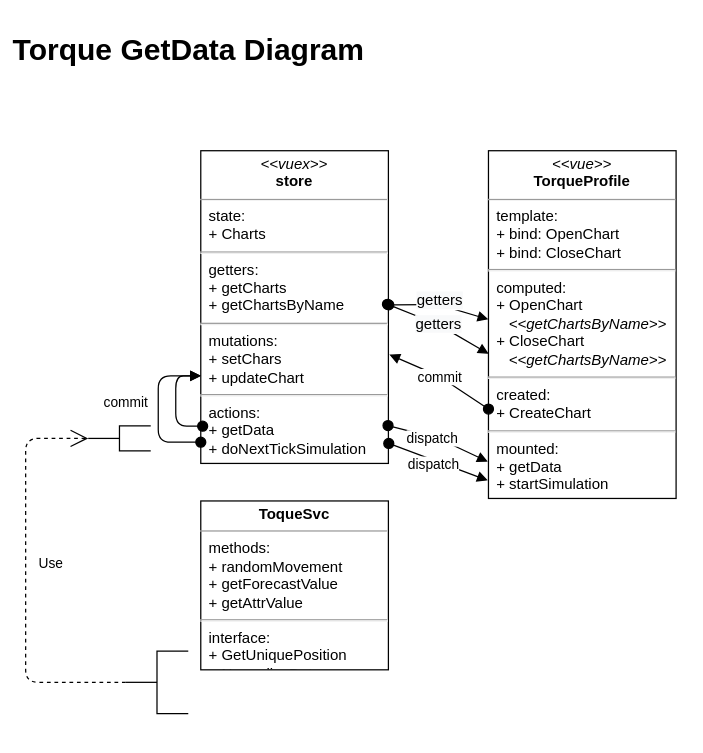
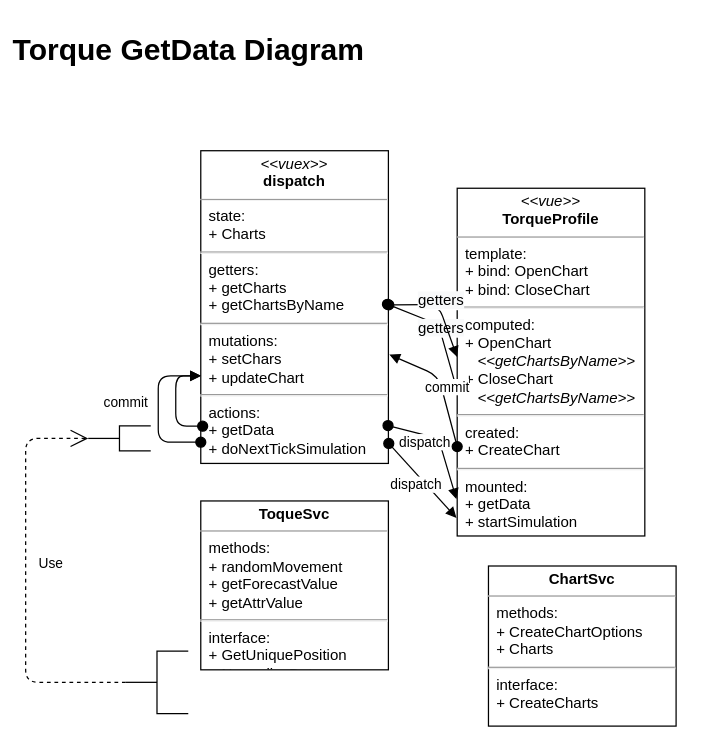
  <mxCell id="0" />
  <mxCell id="1" parent="0" />
- <mxCell id="2" value="&lt;p style=&quot;margin: 0px ; margin-top: 4px ; text-align: center&quot;&gt;&lt;i&gt;&amp;lt;&amp;lt;vuex&amp;gt;&amp;gt;&lt;/i&gt;&lt;br&gt;&lt;b&gt;store&lt;/b&gt;&lt;/p&gt;&lt;hr size=&quot;1&quot;&gt;&amp;nbsp; state:&lt;br&gt;&amp;nbsp; + Charts&lt;br&gt;&lt;hr&gt;&amp;nbsp; getters:&lt;br&gt;&amp;nbsp; + getCharts&lt;br&gt;&amp;nbsp; + getChartsByName&lt;br&gt;&lt;hr&gt;&amp;nbsp; mutations:&lt;br&gt;&amp;nbsp; + setChars&lt;br&gt;&amp;nbsp; + updateChart&lt;br&gt;&lt;hr&gt;&amp;nbsp; actions:&lt;br&gt;&amp;nbsp; + getData&lt;br&gt;&amp;nbsp; + doNextTickSimulation" style="verticalAlign=top;align=left;overflow=fill;fontSize=12;fontFamily=Helvetica;html=1;" vertex="1" parent="1"><mxGeometry x="160" y="120" width="150" height="250" as="geometry" /></mxCell>
+ <mxCell id="2" value="&lt;p style=&quot;margin: 0px ; margin-top: 4px ; text-align: center&quot;&gt;&lt;i&gt;&amp;lt;&amp;lt;vuex&amp;gt;&amp;gt;&lt;/i&gt;&lt;br&gt;&lt;b&gt;dispatch&lt;/b&gt;&lt;/p&gt;&lt;hr size=&quot;1&quot;&gt;&amp;nbsp; state:&lt;br&gt;&amp;nbsp; + Charts&lt;br&gt;&lt;hr&gt;&amp;nbsp; getters:&lt;br&gt;&amp;nbsp; + getCharts&lt;br&gt;&amp;nbsp; + getChartsByName&lt;br&gt;&lt;hr&gt;&amp;nbsp; mutations:&lt;br&gt;&amp;nbsp; + setChars&lt;br&gt;&amp;nbsp; + updateChart&lt;br&gt;&lt;hr&gt;&amp;nbsp; actions:&lt;br&gt;&amp;nbsp; + getData&lt;br&gt;&amp;nbsp; + doNextTickSimulation" style="verticalAlign=top;align=left;overflow=fill;fontSize=12;fontFamily=Helvetica;html=1;" vertex="1" parent="1"><mxGeometry x="160" y="120" width="150" height="250" as="geometry" /></mxCell>
  <mxCell id="3" value="commit" style="html=1;verticalAlign=bottom;startArrow=oval;endArrow=block;startSize=8;entryX=0.001;entryY=0.72;entryDx=0;entryDy=0;entryPerimeter=0;shadow=0;exitX=0.01;exitY=0.881;exitDx=0;exitDy=0;exitPerimeter=0;" edge="1" target="2" parent="1" source="2"><mxGeometry x="-0.473" y="-41" relative="1" as="geometry"><mxPoint x="160" y="340" as="sourcePoint" /><mxPoint x="158" y="300" as="targetPoint" /><Array as="points"><mxPoint x="140" y="340" /><mxPoint x="140" y="300" /></Array><mxPoint x="-81" y="-10" as="offset" /></mxGeometry></mxCell>
  <mxCell id="4" value="" style="html=1;verticalAlign=bottom;startArrow=oval;endArrow=block;startSize=8;exitX=0;exitY=0.932;exitDx=0;exitDy=0;exitPerimeter=0;entryX=0;entryY=0.72;entryDx=0;entryDy=0;entryPerimeter=0;" edge="1" parent="1" source="2" target="2"><mxGeometry x="0.438" y="-59" relative="1" as="geometry"><mxPoint x="160" y="353" as="sourcePoint" /><mxPoint x="160" y="300" as="targetPoint" /><Array as="points"><mxPoint x="126" y="353" /><mxPoint x="126" y="300" /></Array><mxPoint x="-56" y="-39" as="offset" /></mxGeometry></mxCell>
- <mxCell id="5" value="&lt;p style=&quot;margin: 0px ; margin-top: 4px ; text-align: center&quot;&gt;&lt;i&gt;&amp;lt;&amp;lt;vue&amp;gt;&amp;gt;&lt;/i&gt;&lt;br&gt;&lt;b&gt;TorqueProfile&lt;/b&gt;&lt;/p&gt;&lt;hr size=&quot;1&quot;&gt;&amp;nbsp; template:&lt;br&gt;&amp;nbsp; + bind: OpenChart&lt;br&gt;&amp;nbsp; + bind: CloseChart&lt;br&gt;&lt;hr&gt;&amp;nbsp; computed:&lt;br&gt;&amp;nbsp; + OpenChart&lt;br&gt;&amp;nbsp; &amp;nbsp; &amp;nbsp;&lt;i&gt;&amp;lt;&amp;lt;getChartsByName&amp;gt;&amp;gt;&lt;/i&gt;&lt;br&gt;&amp;nbsp; + CloseChart&lt;br&gt;&amp;nbsp; &amp;nbsp; &amp;nbsp;&lt;i&gt;&amp;lt;&amp;lt;getChartsByName&amp;gt;&amp;gt;&lt;/i&gt;&lt;br&gt;&lt;hr&gt;&amp;nbsp; created:&lt;br&gt;&amp;nbsp; + CreateChart&lt;br&gt;&lt;hr&gt;&amp;nbsp; mounted:&lt;br&gt;&amp;nbsp; + getData&lt;br&gt;&amp;nbsp; + startSimulation&lt;br&gt;" style="verticalAlign=top;align=left;overflow=fill;fontSize=12;fontFamily=Helvetica;html=1;" vertex="1" parent="1"><mxGeometry x="390" y="120" width="150" height="278" as="geometry" /></mxCell>
+ <mxCell id="5" value="&lt;p style=&quot;margin: 0px ; margin-top: 4px ; text-align: center&quot;&gt;&lt;i&gt;&amp;lt;&amp;lt;vue&amp;gt;&amp;gt;&lt;/i&gt;&lt;br&gt;&lt;b&gt;TorqueProfile&lt;/b&gt;&lt;/p&gt;&lt;hr size=&quot;1&quot;&gt;&amp;nbsp; template:&lt;br&gt;&amp;nbsp; + bind: OpenChart&lt;br&gt;&amp;nbsp; + bind: CloseChart&lt;br&gt;&lt;hr&gt;&amp;nbsp; computed:&lt;br&gt;&amp;nbsp; + OpenChart&lt;br&gt;&amp;nbsp; &amp;nbsp; &amp;nbsp;&lt;i&gt;&amp;lt;&amp;lt;getChartsByName&amp;gt;&amp;gt;&lt;/i&gt;&lt;br&gt;&amp;nbsp; + CloseChart&lt;br&gt;&amp;nbsp; &amp;nbsp; &amp;nbsp;&lt;i&gt;&amp;lt;&amp;lt;getChartsByName&amp;gt;&amp;gt;&lt;/i&gt;&lt;br&gt;&lt;hr&gt;&amp;nbsp; created:&lt;br&gt;&amp;nbsp; + CreateChart&lt;br&gt;&lt;hr&gt;&amp;nbsp; mounted:&lt;br&gt;&amp;nbsp; + getData&lt;br&gt;&amp;nbsp; + startSimulation&lt;br&gt;" style="verticalAlign=top;align=left;overflow=fill;fontSize=12;fontFamily=Helvetica;html=1;" vertex="1" parent="1"><mxGeometry x="365" y="150" width="150" height="278" as="geometry" /></mxCell>
  <mxCell id="6" value="" style="html=1;verticalAlign=bottom;startArrow=oval;endArrow=block;startSize=8;entryX=-0.004;entryY=0.894;entryDx=0;entryDy=0;entryPerimeter=0;exitX=0.998;exitY=0.879;exitDx=0;exitDy=0;exitPerimeter=0;" edge="1" parent="1" source="2" target="5"><mxGeometry x="0.438" y="-59" relative="1" as="geometry"><mxPoint x="319.7" y="350.75" as="sourcePoint" /><mxPoint x="380" y="243" as="targetPoint" /><Array as="points"><mxPoint x="350" y="350" /></Array><mxPoint x="-56" y="-39" as="offset" /></mxGeometry></mxCell>
  <mxCell id="7" value="dispatch" style="edgeLabel;html=1;align=center;verticalAlign=middle;resizable=0;points=[];" vertex="1" connectable="0" parent="6"><mxGeometry x="0.112" y="-7" relative="1" as="geometry"><mxPoint x="-7.21" y="-8.73" as="offset" /></mxGeometry></mxCell>
  <mxCell id="8" value="" style="html=1;verticalAlign=bottom;startArrow=oval;endArrow=block;startSize=8;entryX=-0.004;entryY=0.948;entryDx=0;entryDy=0;entryPerimeter=0;exitX=1.002;exitY=0.936;exitDx=0;exitDy=0;exitPerimeter=0;" edge="1" parent="1" source="2" target="5"><mxGeometry x="0.438" y="-59" relative="1" as="geometry"><mxPoint x="310" y="407.75" as="sourcePoint" /><mxPoint x="364.4" y="370" as="targetPoint" /><Array as="points" /><mxPoint x="-56" y="-39" as="offset" /></mxGeometry></mxCell>
  <mxCell id="9" value="dispatch" style="edgeLabel;html=1;align=center;verticalAlign=middle;resizable=0;points=[];" vertex="1" connectable="0" parent="8"><mxGeometry x="0.101" relative="1" as="geometry"><mxPoint x="-8.36" as="offset" /></mxGeometry></mxCell>
  <mxCell id="10" value="" style="html=1;verticalAlign=bottom;startArrow=oval;endArrow=block;startSize=8;entryX=0.001;entryY=0.584;entryDx=0;entryDy=0;entryPerimeter=0;exitX=0.995;exitY=0.491;exitDx=0;exitDy=0;exitPerimeter=0;" edge="1" parent="1" source="2" target="5"><mxGeometry x="0.438" y="-59" relative="1" as="geometry"><mxPoint x="311" y="240" as="sourcePoint" /><mxPoint x="364.95" y="240.65" as="targetPoint" /><Array as="points"><mxPoint x="350" y="259" /></Array><mxPoint x="-56" y="-39" as="offset" /></mxGeometry></mxCell>
  <mxCell id="11" value="&lt;span style=&quot;font-size: 12px ; text-align: left ; background-color: rgb(248 , 249 , 250)&quot;&gt;getters&lt;/span&gt;" style="edgeLabel;html=1;align=center;verticalAlign=middle;resizable=0;points=[];" vertex="1" connectable="0" parent="10"><mxGeometry x="-0.068" y="-1" relative="1" as="geometry"><mxPoint x="1.9" y="-0.32" as="offset" /></mxGeometry></mxCell>
  <mxCell id="12" value="" style="html=1;verticalAlign=bottom;startArrow=oval;endArrow=block;startSize=8;entryX=-0.001;entryY=0.485;entryDx=0;entryDy=0;entryPerimeter=0;exitX=1.002;exitY=0.493;exitDx=0;exitDy=0;exitPerimeter=0;" edge="1" parent="1" source="2" target="5"><mxGeometry x="0.438" y="-59" relative="1" as="geometry"><mxPoint x="310" y="240" as="sourcePoint" /><mxPoint x="375.3" y="251.44" as="targetPoint" /><Array as="points"><mxPoint x="350" y="243" /></Array><mxPoint x="-56" y="-39" as="offset" /></mxGeometry></mxCell>
  <mxCell id="13" value="&lt;span style=&quot;font-size: 12px ; text-align: left ; background-color: rgb(248 , 249 , 250)&quot;&gt;getters&lt;/span&gt;" style="edgeLabel;html=1;align=center;verticalAlign=middle;resizable=0;points=[];" vertex="1" connectable="0" parent="12"><mxGeometry x="-0.211" y="1" relative="1" as="geometry"><mxPoint x="7.76" y="-2.05" as="offset" /></mxGeometry></mxCell>
  <mxCell id="14" value="" style="html=1;verticalAlign=bottom;startArrow=oval;endArrow=block;startSize=8;entryX=1.005;entryY=0.652;entryDx=0;entryDy=0;entryPerimeter=0;exitX=0;exitY=0.743;exitDx=0;exitDy=0;exitPerimeter=0;" edge="1" parent="1" source="5" target="2"><mxGeometry x="0.438" y="-59" relative="1" as="geometry"><mxPoint x="399.4" y="290.782" as="sourcePoint" /><mxPoint x="319.7" y="290" as="targetPoint" /><Array as="points"><mxPoint x="350" y="300" /></Array><mxPoint x="-56" y="-39" as="offset" /></mxGeometry></mxCell>
  <mxCell id="15" value="commit" style="edgeLabel;html=1;align=center;verticalAlign=middle;resizable=0;points=[];" vertex="1" connectable="0" parent="14"><mxGeometry x="0.112" y="-7" relative="1" as="geometry"><mxPoint x="-0.45" y="7.43" as="offset" /></mxGeometry></mxCell>
+ <mxCell id="16" value="&lt;p style=&quot;margin: 0px ; margin-top: 4px ; text-align: center&quot;&gt;&lt;b&gt;ChartSvc&lt;/b&gt;&lt;/p&gt;&lt;hr size=&quot;1&quot;&gt;&amp;nbsp; methods:&lt;br&gt;&amp;nbsp; + CreateChartOptions&lt;br&gt;&amp;nbsp; + Charts&lt;br&gt;&lt;hr&gt;&amp;nbsp; interface:&lt;br&gt;&amp;nbsp; + CreateCharts" style="verticalAlign=top;align=left;overflow=fill;fontSize=12;fontFamily=Helvetica;html=1;" vertex="1" parent="1"><mxGeometry x="390" y="452" width="150" height="128" as="geometry" /></mxCell>
  <mxCell id="17" value="&lt;p style=&quot;margin: 0px ; margin-top: 4px ; text-align: center&quot;&gt;&lt;b&gt;ToqueSvc&lt;/b&gt;&lt;/p&gt;&lt;hr size=&quot;1&quot;&gt;&amp;nbsp; methods:&lt;br&gt;&amp;nbsp; + randomMovement&lt;br&gt;&amp;nbsp; + getForecastValue&lt;br&gt;&amp;nbsp; + getAttrValue&lt;br&gt;&lt;hr&gt;&amp;nbsp; interface:&lt;br&gt;&amp;nbsp; + GetUniquePosition&lt;br&gt;&amp;nbsp; + NormalizeData&lt;br&gt;&amp;nbsp; + GetData&lt;br&gt;&amp;nbsp; + GetDataNextTick" style="verticalAlign=top;align=left;overflow=fill;fontSize=12;fontFamily=Helvetica;html=1;" vertex="1" parent="1"><mxGeometry x="160" y="400" width="150" height="135" as="geometry" /></mxCell>
  <mxCell id="18" value="" style="html=1;shape=mxgraph.flowchart.annotation_2;align=left;labelPosition=right;" vertex="1" parent="1"><mxGeometry x="100" y="520" width="50" height="50" as="geometry" /></mxCell>
  <mxCell id="19" value="Use" style="endArrow=open;endSize=12;dashed=1;html=1;shadow=0;exitX=0;exitY=0.5;exitDx=0;exitDy=0;exitPerimeter=0;entryX=0;entryY=0.5;entryDx=0;entryDy=0;entryPerimeter=0;" edge="1" parent="1" source="18" target="20"><mxGeometry x="0.077" y="-20" width="160" relative="1" as="geometry"><mxPoint x="40" y="560.984" as="sourcePoint" /><mxPoint x="50" y="350" as="targetPoint" /><Array as="points"><mxPoint x="20" y="545" /><mxPoint x="20" y="350" /></Array><mxPoint as="offset" /></mxGeometry></mxCell>
  <mxCell id="20" value="" style="html=1;shape=mxgraph.flowchart.annotation_2;align=left;labelPosition=right;" vertex="1" parent="1"><mxGeometry x="70" y="340" width="50" height="20" as="geometry" /></mxCell>
  <mxCell id="21" value="Torque GetData Diagram" style="text;strokeColor=none;fillColor=none;html=1;fontSize=24;fontStyle=1;verticalAlign=middle;align=center;" vertex="1" parent="1"><mxGeometry x="100" y="20" width="100" height="40" as="geometry" /></mxCell>
